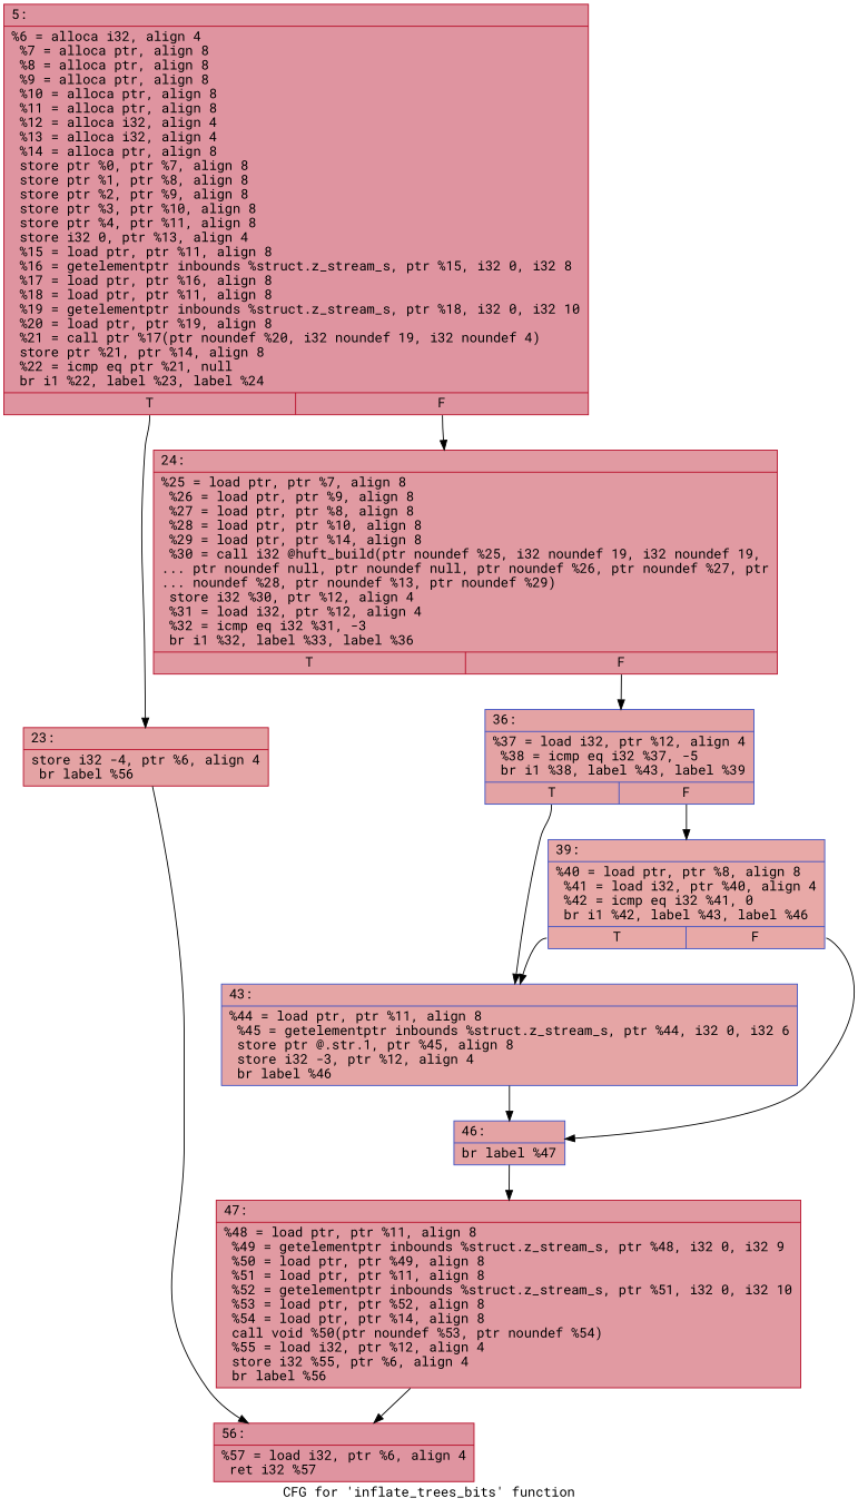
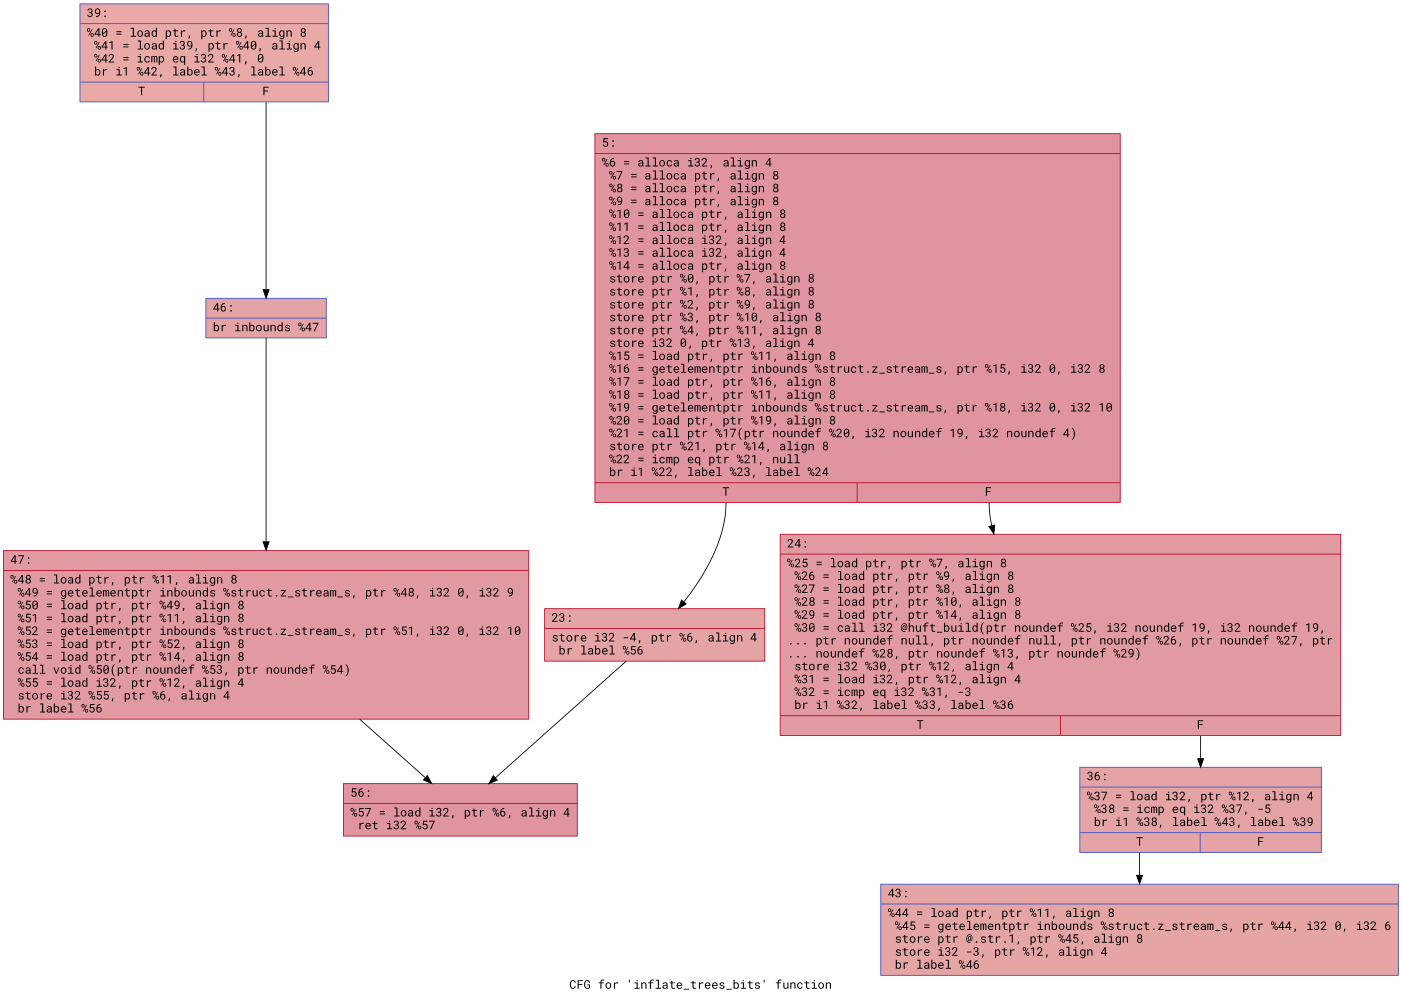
  digraph {
    fontname="Roboto Mono"
    label="CFG for 'inflate_trees_bits' function"
    node [color="#b70d28ff" fillcolor="#c32e3170" fontname="Roboto Mono" shape=record style=filled]
    edge [fontname="Roboto Mono"]
    n1 [fillcolor="#b70d2870" label="{5:\l|  %6 = alloca i32, align 4\l  %7 = alloca ptr, align 8\l  %8 = alloca ptr, align 8\l  %9 = alloca ptr, align 8\l  %10 = alloca ptr, align 8\l  %11 = alloca ptr, align 8\l  %12 = alloca i32, align 4\l  %13 = alloca i32, align 4\l  %14 = alloca ptr, align 8\l  store ptr %0, ptr %7, align 8\l  store ptr %1, ptr %8, align 8\l  store ptr %2, ptr %9, align 8\l  store ptr %3, ptr %10, align 8\l  store ptr %4, ptr %11, align 8\l  store i32 0, ptr %13, align 4\l  %15 = load ptr, ptr %11, align 8\l  %16 = getelementptr inbounds %struct.z_stream_s, ptr %15, i32 0, i32 8\l  %17 = load ptr, ptr %16, align 8\l  %18 = load ptr, ptr %11, align 8\l  %19 = getelementptr inbounds %struct.z_stream_s, ptr %18, i32 0, i32 10\l  %20 = load ptr, ptr %19, align 8\l  %21 = call ptr %17(ptr noundef %20, i32 noundef 19, i32 noundef 4)\l  store ptr %21, ptr %14, align 8\l  %22 = icmp eq ptr %21, null\l  br i1 %22, label %23, label %24\l|{<s0>T|<s1>F}}"]
    n2 [label="{23:\l|  store i32 -4, ptr %6, align 4\l  br label %56\l}"]
    n3 [fillcolor="#bb1b2c70" label="{24:\l|  %25 = load ptr, ptr %7, align 8\l  %26 = load ptr, ptr %9, align 8\l  %27 = load ptr, ptr %8, align 8\l  %28 = load ptr, ptr %10, align 8\l  %29 = load ptr, ptr %14, align 8\l  %30 = call i32 @huft_build(ptr noundef %25, i32 noundef 19, i32 noundef 19,\l... ptr noundef null, ptr noundef null, ptr noundef %26, ptr noundef %27, ptr\l... noundef %28, ptr noundef %13, ptr noundef %29)\l  store i32 %30, ptr %12, align 4\l  %31 = load i32, ptr %12, align 4\l  %32 = icmp eq i32 %31, -3\l  br i1 %32, label %33, label %36\l|{<s0>T|<s1>F}}"]
    n4 [fillcolor="#b70d2870" label="{56:\l|  %57 = load i32, ptr %6, align 4\l  ret i32 %57\l}"]
    n5 [color="#3d50c3ff" label="{36:\l|  %37 = load i32, ptr %12, align 4\l  %38 = icmp eq i32 %37, -5\l  br i1 %38, label %43, label %39\l|{<s0>T|<s1>F}}"]
    n6 [color="#3d50c3ff" fillcolor="#c5333470" label="{43:\l|  %44 = load ptr, ptr %11, align 8\l  %45 = getelementptr inbounds %struct.z_stream_s, ptr %44, i32 0, i32 6\l  store ptr @.str.1, ptr %45, align 8\l  store i32 -3, ptr %12, align 4\l  br label %46\l}"]
-   n7 [color="#3d50c3ff" fillcolor="#ca3b3770" label="{39:\l|  %40 = load ptr, ptr %8, align 8\l  %41 = load i32, ptr %40, align 4\l  %42 = icmp eq i32 %41, 0\l  br i1 %42, label %43, label %46\l|{<s0>T|<s1>F}}"]
+   n7 [color="#3d50c3ff" fillcolor="#ca3b3770" label="{39:\l|  %40 = load ptr, ptr %8, align 8\l  %41 = load i39, ptr %40, align 4\l  %42 = icmp eq i32 %41, 0\l  br i1 %42, label %43, label %46\l|{<s0>T|<s1>F}}"]
    n8 [fillcolor="#bb1b2c70" label="{47:\l|  %48 = load ptr, ptr %11, align 8\l  %49 = getelementptr inbounds %struct.z_stream_s, ptr %48, i32 0, i32 9\l  %50 = load ptr, ptr %49, align 8\l  %51 = load ptr, ptr %11, align 8\l  %52 = getelementptr inbounds %struct.z_stream_s, ptr %51, i32 0, i32 10\l  %53 = load ptr, ptr %52, align 8\l  %54 = load ptr, ptr %14, align 8\l  call void %50(ptr noundef %53, ptr noundef %54)\l  %55 = load i32, ptr %12, align 4\l  store i32 %55, ptr %6, align 4\l  br label %56\l}"]
-   n9 [color="#3d50c3ff" label="{46:\l|  br label %47\l}"]
+   n9 [color="#3d50c3ff" label="{46:\l|  br inbounds %47\l}"]
    n1 -> n2 [tailport=s0]
    n1 -> n3 [tailport=s1]
    n2 -> n4
    n3 -> n5 [tailport=s1]
    n5 -> n6 [tailport=s0]
-   n5 -> n7 [tailport=s1]
-   n6 -> n9
-   n7 -> n6 [tailport=s0]
    n7 -> n9 [tailport=s1]
    n8 -> n4
    n9 -> n8
  }
